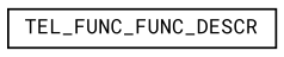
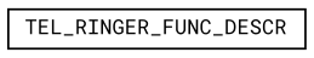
  digraph {
    rankdir=LR
    fontname="Roboto Mono"
-   n1 [color=black fillcolor=white fontname="Roboto Mono" fontsize=10 height=0.2 label=TEL_FUNC_FUNC_DESCR shape=record style=filled width=0.4]
+   n1 [color=black fillcolor=white fontname="Roboto Mono" fontsize=10 height=0.2 label=TEL_RINGER_FUNC_DESCR shape=record style=filled width=0.4]
  }
